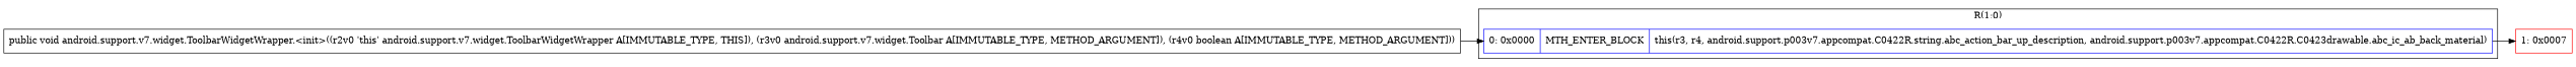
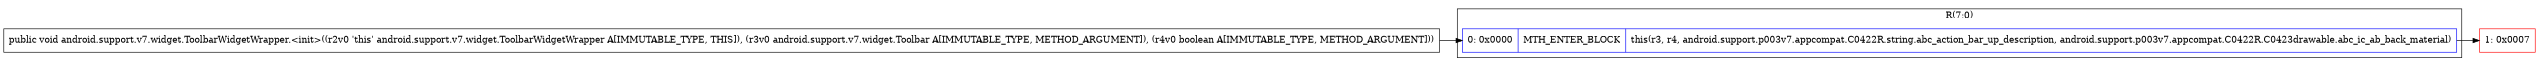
  digraph {
    rankdir=LR
    node [shape=record]
    n1 [color=blue label="{0\:\ 0x0000|MTH_ENTER_BLOCK\l|this(r3, r4, android.support.p003v7.appcompat.C0422R.string.abc_action_bar_up_description, android.support.p003v7.appcompat.C0422R.C0423drawable.abc_ic_ab_back_material)\l}"]
    n2 [color=red label="{1\:\ 0x0007}"]
    n3 [label="{public void android.support.v7.widget.ToolbarWidgetWrapper.\<init\>((r2v0 'this' android.support.v7.widget.ToolbarWidgetWrapper A[IMMUTABLE_TYPE, THIS]), (r3v0 android.support.v7.widget.Toolbar A[IMMUTABLE_TYPE, METHOD_ARGUMENT]), (r4v0 boolean A[IMMUTABLE_TYPE, METHOD_ARGUMENT])) }"]
    subgraph cluster_1 {
-     label="R(1:0)"
+     label="R(7:0)"
      n1
    }
    n1 -> n2
    n3 -> n1
  }
